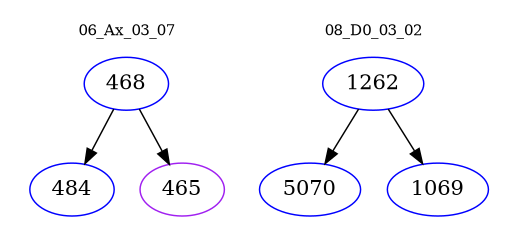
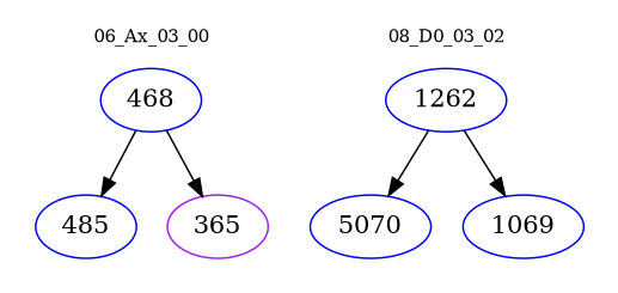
  digraph {
    node [color=blue]
    edge [color=black]
    n1 [label=468]
-   n2 [label=484]
-   n3 [color=purple label=465]
+   n2 [label=485]
+   n3 [color=purple label=365]
    n4 [label=1262]
    n5 [label=5070]
    n6 [label=1069]
    subgraph cluster_1 {
      color=white
      fontsize=10
-     label="06_Ax_03_07"
+     label="06_Ax_03_00"
      n1
      n2
      n3
    }
    subgraph cluster_2 {
      color=white
      fontsize=10
      label="08_D0_03_02"
      n4
      n5
      n6
    }
    n1 -> n2
    n1 -> n3
    n4 -> n5
    n4 -> n6
  }
